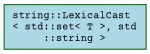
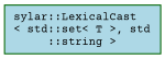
  digraph {
    rankdir=TB
    fontname="Courier Prime"
-   n1 [color=darkgreen fillcolor=lightblue fontname="Courier Prime" fontsize=10 height=0.2 label="string::LexicalCast\l\< std::set\< T \>, std\l::string \>" shape=record style=filled width=0.4]
+   n1 [color=darkgreen fillcolor=lightblue fontname="Courier Prime" fontsize=10 height=0.2 label="sylar::LexicalCast\l\< std::set\< T \>, std\l::string \>" shape=record style=filled width=0.4]
  }
